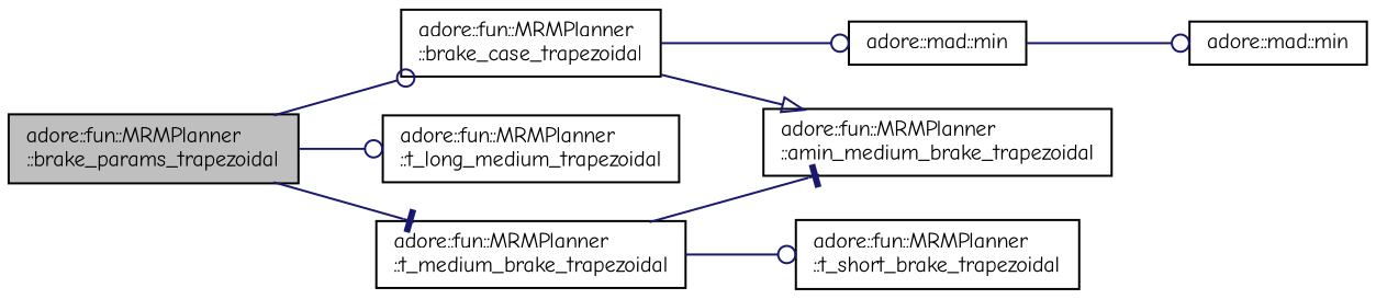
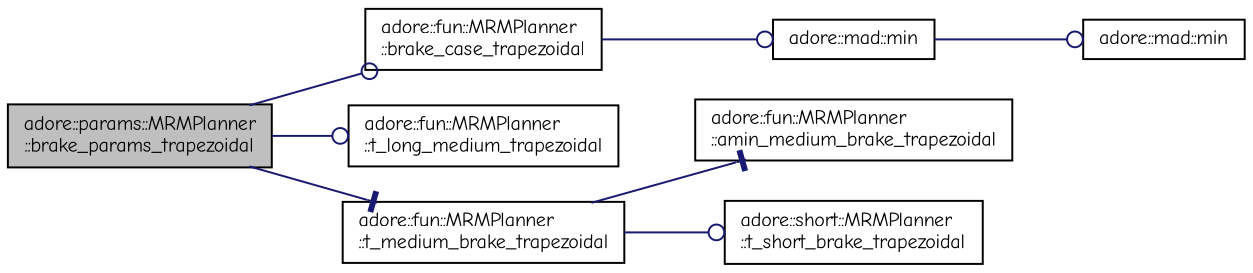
  digraph {
    fontname="Comic Neue"
    rankdir=LR
    node [color=black fillcolor=white fontname="Comic Neue" fontsize=10 shape=record style=filled]
    edge [arrowhead=odot color=midnightblue fontname="Comic Neue" fontsize=10 labelfontname=Helvetica labelfontsize=10 style=solid]
-   n1 [fillcolor=grey75 fontcolor=black height=0.2 label="adore::fun::MRMPlanner\l::brake_params_trapezoidal" width=0.4]
+   n1 [fillcolor=grey75 fontcolor=black height=0.2 label="adore::params::MRMPlanner\l::brake_params_trapezoidal" width=0.4]
    n2 [height=0.2 label="adore::fun::MRMPlanner\l::brake_case_trapezoidal" width=0.4]
    n3 [height=0.2 label="adore::fun::MRMPlanner\l::t_long_medium_trapezoidal" width=0.4]
    n4 [height=0.2 label="adore::fun::MRMPlanner\l::t_medium_brake_trapezoidal" width=0.4]
    n5 [height=0.2 label="adore::fun::MRMPlanner\l::amin_medium_brake_trapezoidal" width=0.4]
    n6 [height=0.2 label="adore::mad::min" width=0.4]
-   n7 [height=0.2 label="adore::fun::MRMPlanner\l::t_short_brake_trapezoidal" width=0.4]
+   n7 [height=0.2 label="adore::short::MRMPlanner\l::t_short_brake_trapezoidal" width=0.4]
    n8 [height=0.2 label="adore::mad::min" width=0.4]
    n1 -> n2
    n1 -> n3
    n1 -> n4 [arrowhead=tee]
-   n2 -> n5 [arrowhead=onormal]
    n2 -> n6
    n4 -> n5 [arrowhead=tee]
    n4 -> n7
    n6 -> n8
  }
